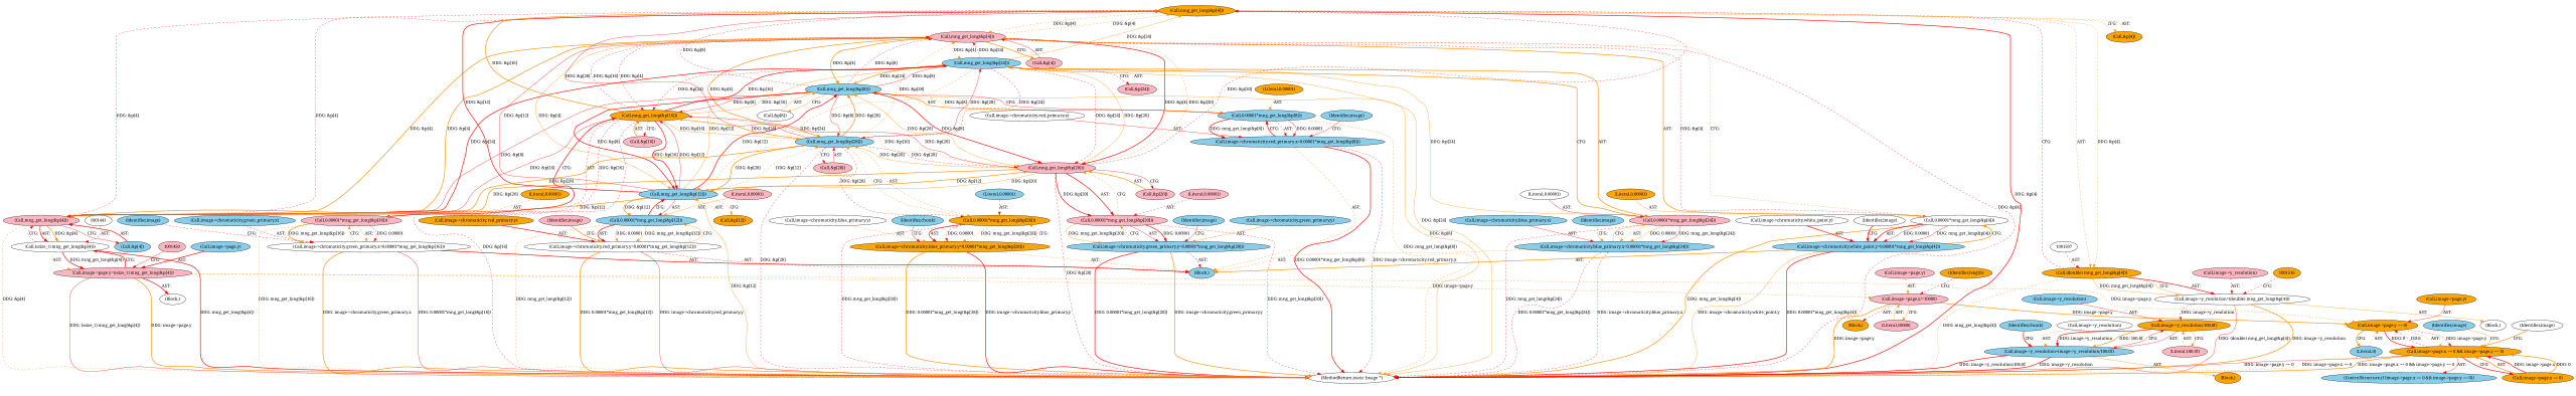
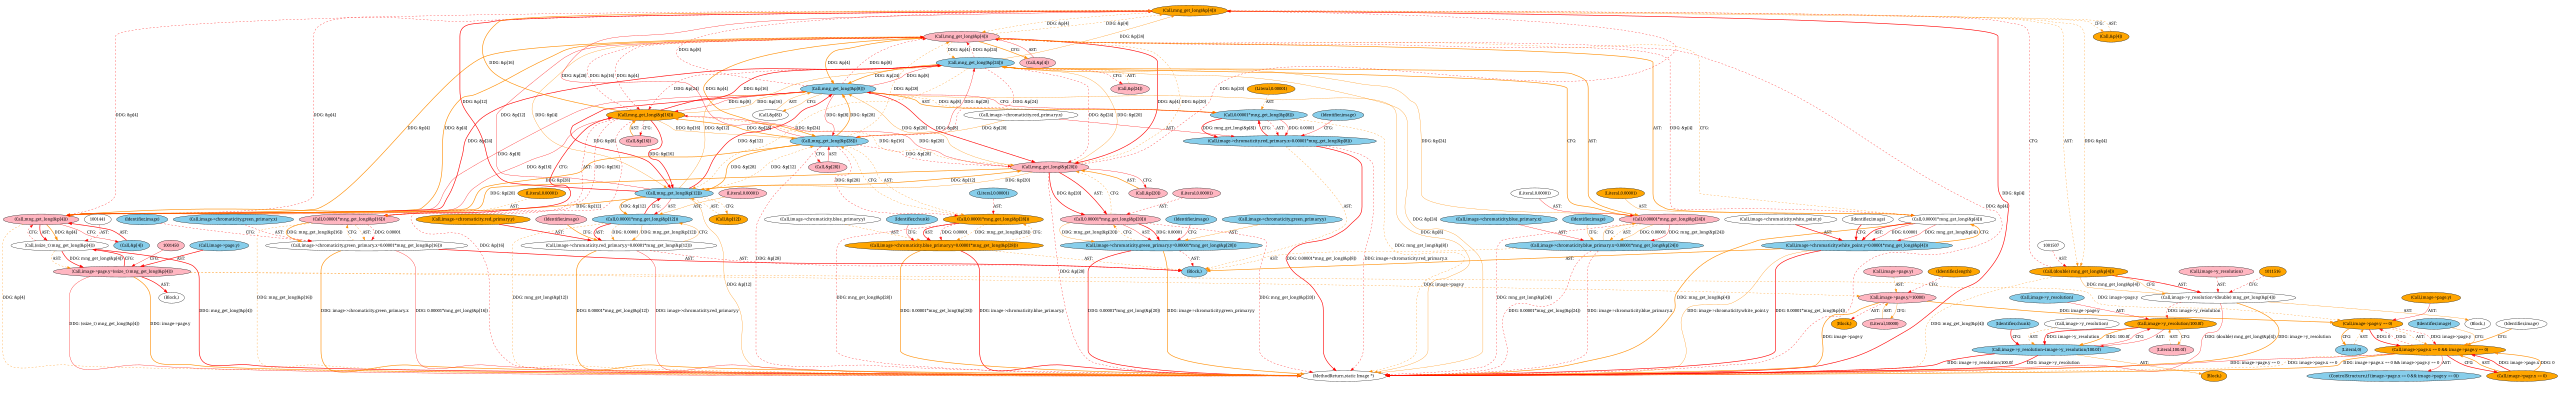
  digraph {
    fontname="Noto Serif"
    node [fillcolor=skyblue fontname="Noto Serif" style=filled]
    edge [color=red fontname="Noto Serif" style=dashed]
    n1 [fillcolor=orange label="(Call,mng_get_long(&p[4]))"]
    n2 [fillcolor=lightpink label="(Call,mng_get_long(&p[4]))"]
    n3 [fillcolor=lightpink label="(Call,mng_get_long(&p[4]))"]
    n4 [fillcolor=orange label="(Call,(double) mng_get_long(&p[4]))"]
    n5 [fillcolor=white label="(MethodReturn,static Image *)"]
    n6 [fillcolor=orange label="(Call,&p[4])"]
    n7 [label="(Call,mng_get_long(&p[24]))"]
    n8 [label="(Call,mng_get_long(&p[8]))"]
    n9 [label="(Call,mng_get_long(&p[12]))"]
    n10 [fillcolor=lightpink label="(Call,mng_get_long(&p[20]))"]
    n11 [label="(Call,mng_get_long(&p[28]))"]
    n12 [fillcolor=orange label="(Call,mng_get_long(&p[16]))"]
    n13 [fillcolor=white label="(Call,0.00001*mng_get_long(&p[4]))"]
    n14 [fillcolor=lightpink label="(Call,&p[4])"]
    n15 [fillcolor=white label="(Call,(ssize_t) mng_get_long(&p[4]))"]
    n16 [label="(Call,&p[4])"]
    n17 [fillcolor=white label="(Call,image->y_resolution=(double) mng_get_long(&p[4]))"]
    n18 [fillcolor=lightpink label="(Call,0.00001*mng_get_long(&p[24]))"]
    n19 [fillcolor=lightpink label="(Call,&p[24])"]
    n20 [label="(Call,0.00001*mng_get_long(&p[8]))"]
    n21 [fillcolor=white label="(Call,&p[8])"]
    n22 [label="(Call,0.00001*mng_get_long(&p[12]))"]
    n23 [fillcolor=orange label="(Call,&p[12])"]
    n24 [fillcolor=lightpink label="(Call,0.00001*mng_get_long(&p[20]))"]
    n25 [fillcolor=lightpink label="(Call,&p[20])"]
    n26 [fillcolor=orange label="(Call,0.00001*mng_get_long(&p[28]))"]
    n27 [fillcolor=lightpink label="(Call,&p[28])"]
    n28 [fillcolor=lightpink label="(Call,0.00001*mng_get_long(&p[16]))"]
    n29 [fillcolor=lightpink label="(Call,&p[16])"]
    n30 [label="(Call,image->chromaticity.blue_primary.x=0.00001*mng_get_long(&p[24]))"]
    n31 [label="(Call,image->chromaticity.red_primary.x=0.00001*mng_get_long(&p[8]))"]
    n32 [fillcolor=white label="(Call,image->chromaticity.red_primary.y=0.00001*mng_get_long(&p[12]))"]
    n33 [label="(Call,image->chromaticity.green_primary.y=0.00001*mng_get_long(&p[20]))"]
    n34 [label="(Call,image->chromaticity.white_point.y=0.00001*mng_get_long(&p[4]))"]
    n35 [fillcolor=orange label="(Call,image->chromaticity.blue_primary.y=0.00001*mng_get_long(&p[28]))"]
    n36 [fillcolor=white label="(Call,image->chromaticity.green_primary.x=0.00001*mng_get_long(&p[16]))"]
    n37 [fillcolor=lightpink label="(Call,image->page.y=(ssize_t) mng_get_long(&p[4]))"]
    n38 [label="(Block,)"]
    n39 [fillcolor=lightpink label="(Call,image->page.y/=10000)"]
    n40 [fillcolor=orange label="(Call,image->page.y == 0)"]
    n41 [fillcolor=white label="(Block,)"]
    n42 [fillcolor=lightpink label="(Literal,10000)"]
    n43 [fillcolor=orange label="(Block,)"]
    n44 [fillcolor=orange label="(Call,image->page.x == 0 && image->page.y == 0)"]
    n45 [label="(Literal,0)"]
    n46 [label="(ControlStructure,if (image->page.x == 0 && image->page.y == 0))"]
    n47 [fillcolor=orange label="(Call,image->page.x == 0)"]
    n48 [fillcolor=orange label="(Call,image->y_resolution/100.0f)"]
    n49 [fillcolor=white label="(Block,)"]
    n50 [label="(Call,image->y_resolution=image->y_resolution/100.0f)"]
    n51 [fillcolor=lightpink label="(Literal,100.0f)"]
    n52 [fillcolor=orange label="(Block,)"]
    n53 [label="(Identifier,image)"]
    n54 [fillcolor=orange label="(Call,image->page.y)"]
    n55 [label="(Call,image->page.y)"]
    n56 [label="(Identifier,image)"]
    n57 [label="(Identifier,image)"]
    n58 [fillcolor=white label="(Identifier,image)"]
    n59 [fillcolor=orange label="(Literal,0.00001)"]
    n60 [fillcolor=orange label="(Call,image->chromaticity.red_primary.y)"]
    n61 [fillcolor=lightpink label="(Call,image->page.y)"]
    n62 [fillcolor=orange label="(Literal,0.00001)"]
    n63 [fillcolor=white label="(Call,image->chromaticity.red_primary.x)"]
    n64 [label="(Identifier,image)"]
    n65 [fillcolor=lightpink label="(Identifier,image)"]
    n66 [fillcolor=lightpink label="(Literal,0.00001)"]
    n67 [fillcolor=white label="(Call,image->chromaticity.blue_primary.y)"]
    n68 [fillcolor=orange label="(Identifier,length)"]
    n69 [label="(Identifier,chunk)"]
    n70 [fillcolor=lightpink label="(Literal,0.00001)"]
    n71 [fillcolor=orange label="(Literal,0.00001)"]
    n72 [label="(Literal,0.00001)"]
    n73 [label="(Identifier,chunk)"]
    n74 [label="(Call,image->y_resolution)"]
    n75 [label="(Call,image->chromaticity.green_primary.x)"]
    n76 [fillcolor=lightpink label="(Call,image->y_resolution)"]
    n77 [fillcolor=white label="(Call,image->chromaticity.white_point.y)"]
    n78 [fillcolor=white label="(Identifier,image)"]
    n79 [label="(Call,image->chromaticity.blue_primary.x)"]
    n80 [label="(Identifier,image)"]
    n81 [fillcolor=white label="(Call,image->y_resolution)"]
    n82 [label="(Call,image->chromaticity.green_primary.y)"]
    n83 [fillcolor=white label="(Literal,0.00001)"]
    1001441 [fillcolor=white]
    1001450 [fillcolor=lightpink]
    1001507 [fillcolor=white]
-   1001516 [fillcolor=orange]
+   1001516 [fillcolor=orange label=1011516]
    n1 -> n2 [color=darkorange label="DDG: &p[4]"]
    n1 -> n3 [label="DDG: &p[4]"]
    n1 -> n4 [color=darkorange label="AST: "]
    n1 -> n4 [color=darkorange label="DDG: &p[4]"]
    n1 -> n5 [label="DDG: &p[4]" style=bold]
    n1 -> n6 [color=darkorange label="CFG: "]
    n2 -> n1 [color=darkorange label="DDG: &p[4]"]
    n2 -> n3 [color=darkorange label="DDG: &p[4]" style=bold]
    n2 -> n5 [label="DDG: &p[4]"]
    n2 -> n7 [color=darkorange label="DDG: &p[4]"]
    n2 -> n8 [color=darkorange label="DDG: &p[4]" style=bold]
    n2 -> n9 [color=darkorange label="DDG: &p[4]" style=solid]
    n2 -> n10 [label="DDG: &p[4]" style=bold]
    n2 -> n11 [color=darkorange label="DDG: &p[4]" style=bold]
    n2 -> n12 [label="DDG: &p[4]"]
    n2 -> n13 [color=darkorange label="AST: " style=bold]
    n2 -> n13 [label="DDG: &p[4]"]
    n2 -> n14 [color=darkorange label="CFG: " style=bold]
    n3 -> n1 [label="DDG: &p[4]"]
    n3 -> n2 [color=darkorange label="DDG: &p[4]" style=bold]
    n3 -> n5 [color=darkorange label="DDG: &p[4]"]
    n3 -> n15 [label="AST: " style=bold]
    n3 -> n15 [color=darkorange label="DDG: &p[4]" style=bold]
    n3 -> n16 [label="CFG: " style=solid]
    n4 -> n1 [label="CFG: "]
    n4 -> n5 [color=darkorange label="DDG: mng_get_long(&p[4])"]
    n4 -> n17 [label="AST: " style=bold]
    n4 -> n17 [color=darkorange label="DDG: mng_get_long(&p[4])" style=solid]
    n6 -> n1 [color=darkorange label="AST: "]
    n7 -> n1 [color=darkorange label="DDG: &p[24]" style=solid]
    n7 -> n2 [label="DDG: &p[24]"]
    n7 -> n3 [label="DDG: &p[24]" style=bold]
    n7 -> n5 [color=darkorange label="DDG: &p[24]" style=solid]
    n7 -> n8 [color=darkorange label="DDG: &p[24]" style=bold]
    n7 -> n9 [color=darkorange label="DDG: &p[24]"]
    n7 -> n10 [label="DDG: &p[24]"]
    n7 -> n11 [label="DDG: &p[24]"]
    n7 -> n12 [label="DDG: &p[24]"]
    n7 -> n18 [color=darkorange label="AST: " style=bold]
    n7 -> n18 [color=darkorange label="DDG: &p[24]" style=solid]
    n7 -> n19 [label="CFG: "]
    n8 -> n1 [label="DDG: &p[8]"]
    n8 -> n2 [label="DDG: &p[8]"]
    n8 -> n3 [label="DDG: &p[8]" style=solid]
    n8 -> n5 [color=darkorange label="DDG: &p[8]" style=solid]
    n8 -> n7 [label="DDG: &p[8]" style=solid]
    n8 -> n9 [label="DDG: &p[8]" style=bold]
    n8 -> n10 [label="DDG: &p[8]" style=bold]
    n8 -> n11 [label="DDG: &p[8]" style=solid]
    n8 -> n12 [label="DDG: &p[8]" style=solid]
    n8 -> n20 [color=darkorange label="AST: " style=bold]
    n8 -> n20 [color=darkorange label="DDG: &p[8]"]
    n8 -> n21 [color=darkorange label="CFG: " style=solid]
    n9 -> n1 [label="DDG: &p[12]" style=bold]
    n9 -> n2 [label="DDG: &p[12]" style=solid]
    n9 -> n3 [color=darkorange label="DDG: &p[12]" style=bold]
    n9 -> n5 [color=darkorange label="DDG: &p[12]" style=solid]
    n9 -> n7 [color=darkorange label="DDG: &p[12]" style=solid]
    n9 -> n8 [label="DDG: &p[12]" style=bold]
    n9 -> n10 [color=darkorange label="DDG: &p[12]" style=bold]
    n9 -> n11 [color=darkorange label="DDG: &p[12]"]
-   n9 -> n12 [label="DDG: &p[12]" style=solid]
    n9 -> n22 [label="AST: " style=solid]
    n9 -> n22 [color=darkorange label="DDG: &p[12]" style=bold]
    n9 -> n23 [color=darkorange label="CFG: "]
    n10 -> n1 [label="DDG: &p[20]"]
    n10 -> n2 [color=darkorange label="DDG: &p[20]"]
    n10 -> n3 [color=darkorange label="DDG: &p[20]" style=bold]
    n10 -> n5 [label="DDG: &p[20]"]
    n10 -> n7 [color=darkorange label="DDG: &p[20]" style=solid]
    n10 -> n8 [color=darkorange label="DDG: &p[20]" style=solid]
    n10 -> n9 [color=darkorange label="DDG: &p[20]" style=solid]
-   n10 -> n11 [color=darkorange label="DDG: &p[20]" style=solid]
+   n63 -> n11 [color=darkorange label="DDG: &p[20]" style=solid]
    n10 -> n12 [label="DDG: &p[20]" style=solid]
    n10 -> n24 [label="AST: " style=bold]
    n10 -> n24 [label="DDG: &p[20]" style=bold]
    n10 -> n25 [label="CFG: " style=solid]
    n11 -> n1 [label="DDG: &p[28]" style=solid]
    n11 -> n2 [color=darkorange label="DDG: &p[28]"]
    n11 -> n3 [color=darkorange label="DDG: &p[28]" style=bold]
    n11 -> n5 [label="DDG: &p[28]"]
    n11 -> n7 [label="DDG: &p[28]" style=solid]
    n11 -> n8 [color=darkorange label="DDG: &p[28]" style=bold]
    n11 -> n9 [color=darkorange label="DDG: &p[28]" style=bold]
    n11 -> n10 [label="DDG: &p[28]"]
    n11 -> n12 [color=darkorange label="DDG: &p[28]" style=bold]
    n11 -> n26 [color=darkorange label="AST: "]
    n11 -> n26 [label="DDG: &p[28]"]
    n11 -> n27 [label="CFG: "]
    n12 -> n1 [color=darkorange label="DDG: &p[16]" style=bold]
    n12 -> n2 [label="DDG: &p[16]"]
    n12 -> n3 [label="DDG: &p[16]" style=solid]
    n12 -> n5 [label="DDG: &p[16]"]
    n12 -> n7 [label="DDG: &p[16]" style=bold]
    n12 -> n8 [color=darkorange label="DDG: &p[16]" style=solid]
    n12 -> n9 [label="DDG: &p[16]" style=bold]
    n12 -> n10 [color=darkorange label="DDG: &p[16]"]
    n12 -> n11 [color=darkorange label="DDG: &p[16]" style=solid]
    n12 -> n28 [label="AST: "]
    n12 -> n28 [label="DDG: &p[16]"]
    n12 -> n29 [label="CFG: "]
    n13 -> n2 [color=darkorange label="CFG: "]
    n13 -> n5 [color=darkorange label="DDG: mng_get_long(&p[4])" style=bold]
    n13 -> n34 [label="AST: " style=bold]
    n13 -> n34 [label="DDG: 0.00001" style=solid]
    n13 -> n34 [label="DDG: mng_get_long(&p[4])" style=solid]
    n14 -> n2 [label="AST: " style=solid]
    n15 -> n3 [label="CFG: "]
    n15 -> n5 [label="DDG: mng_get_long(&p[4])" style=bold]
    n15 -> n37 [color=darkorange label="AST: "]
    n15 -> n37 [label="DDG: mng_get_long(&p[4])" style=bold]
    n16 -> n3 [label="AST: " style=bold]
    n17 -> n4 [color=darkorange label="CFG: " style=solid]
    n17 -> n5 [label="DDG: (double) mng_get_long(&p[4])" style=solid]
    n17 -> n5 [color=darkorange label="DDG: image->y_resolution" style=bold]
    n17 -> n48 [label="DDG: image->y_resolution"]
    n17 -> n49 [color=darkorange label="AST: " style=solid]
    n18 -> n5 [label="DDG: mng_get_long(&p[24])"]
    n18 -> n7 [color=darkorange label="CFG: " style=bold]
    n18 -> n30 [color=darkorange label="AST: "]
    n18 -> n30 [color=darkorange label="DDG: 0.00001" style=solid]
    n18 -> n30 [label="DDG: mng_get_long(&p[24])" style=solid]
    n19 -> n7 [color=darkorange label="AST: "]
    n20 -> n5 [color=darkorange label="DDG: mng_get_long(&p[8])"]
    n20 -> n8 [label="CFG: " style=solid]
    n20 -> n31 [label="AST: "]
    n20 -> n31 [label="DDG: 0.00001" style=solid]
    n20 -> n31 [label="DDG: mng_get_long(&p[8])" style=bold]
    n21 -> n8 [color=darkorange label="AST: " style=solid]
    n22 -> n5 [color=darkorange label="DDG: mng_get_long(&p[12])"]
    n22 -> n9 [label="CFG: " style=bold]
    n22 -> n32 [label="AST: " style=bold]
    n22 -> n32 [color=darkorange label="DDG: 0.00001"]
    n22 -> n32 [color=darkorange label="DDG: mng_get_long(&p[12])" style=solid]
    n23 -> n9 [color=darkorange label="AST: "]
    n24 -> n5 [label="DDG: mng_get_long(&p[20])"]
    n24 -> n10 [color=darkorange label="CFG: "]
    n24 -> n33 [label="AST: " style=solid]
    n24 -> n33 [label="DDG: 0.00001" style=bold]
    n24 -> n33 [color=darkorange label="DDG: mng_get_long(&p[20])" style=solid]
    n25 -> n10 [color=darkorange label="AST: " style=bold]
    n26 -> n5 [label="DDG: mng_get_long(&p[28])"]
    n26 -> n11 [color=darkorange label="CFG: "]
    n26 -> n35 [label="AST: " style=bold]
    n26 -> n35 [label="DDG: 0.00001"]
    n26 -> n35 [color=darkorange label="DDG: mng_get_long(&p[28])"]
    n27 -> n11 [label="AST: " style=solid]
    n28 -> n5 [color=darkorange label="DDG: mng_get_long(&p[16])"]
    n28 -> n12 [label="CFG: " style=bold]
    n28 -> n36 [color=darkorange label="AST: "]
    n28 -> n36 [label="DDG: 0.00001"]
    n28 -> n36 [color=darkorange label="DDG: mng_get_long(&p[16])" style=bold]
    n29 -> n12 [color=darkorange label="AST: " style=bold]
    n30 -> n5 [label="DDG: 0.00001*mng_get_long(&p[24])"]
    n30 -> n5 [label="DDG: image->chromaticity.blue_primary.x"]
    n30 -> n18 [color=darkorange label="CFG: " style=solid]
    n30 -> n38 [color=darkorange label="AST: "]
    n31 -> n5 [label="DDG: 0.00001*mng_get_long(&p[8])" style=bold]
    n31 -> n5 [label="DDG: image->chromaticity.red_primary.x"]
    n31 -> n20 [label="CFG: " style=bold]
    n31 -> n38 [color=darkorange label="AST: "]
    n32 -> n5 [label="DDG: image->chromaticity.red_primary.y" style=solid]
    n32 -> n5 [color=darkorange label="DDG: 0.00001*mng_get_long(&p[12])" style=bold]
    n32 -> n22 [color=darkorange label="CFG: " style=solid]
    n32 -> n38 [label="AST: "]
    n33 -> n5 [color=darkorange label="DDG: image->chromaticity.green_primary.y" style=bold]
    n33 -> n5 [label="DDG: 0.00001*mng_get_long(&p[20])" style=bold]
    n33 -> n24 [color=darkorange label="CFG: "]
    n33 -> n38 [label="AST: "]
    n34 -> n5 [label="DDG: 0.00001*mng_get_long(&p[4])" style=bold]
    n34 -> n5 [color=darkorange label="DDG: image->chromaticity.white_point.y" style=solid]
    n34 -> n13 [color=darkorange label="CFG: " style=bold]
    n34 -> n38 [color=darkorange label="AST: " style=bold]
    n35 -> n5 [label="DDG: image->chromaticity.blue_primary.y" style=bold]
    n35 -> n5 [color=darkorange label="DDG: 0.00001*mng_get_long(&p[28])" style=bold]
    n35 -> n26 [color=darkorange label="CFG: "]
    n35 -> n38 [color=darkorange label="AST: "]
    n36 -> n5 [color=darkorange label="DDG: image->chromaticity.green_primary.x" style=bold]
    n36 -> n5 [label="DDG: 0.00001*mng_get_long(&p[16])" style=solid]
    n36 -> n28 [color=darkorange label="CFG: "]
    n36 -> n38 [label="AST: " style=bold]
    n37 -> n5 [label="DDG: (ssize_t) mng_get_long(&p[4])" style=solid]
    n37 -> n5 [color=darkorange label="DDG: image->page.y" style=bold]
    n37 -> n15 [label="CFG: " style=bold]
    n37 -> n39 [color=darkorange label="DDG: image->page.y"]
    n37 -> n40 [color=darkorange label="DDG: image->page.y"]
    n37 -> n41 [label="AST: " style=bold]
    n39 -> n5 [color=darkorange label="DDG: image->page.y" style=bold]
    n39 -> n40 [color=darkorange label="DDG: image->page.y" style=bold]
    n39 -> n42 [color=darkorange label="CFG: " style=solid]
    n39 -> n43 [label="AST: "]
    n40 -> n44 [color=darkorange label="AST: "]
    n40 -> n44 [label="DDG: image->page.y"]
    n40 -> n44 [label="DDG: 0" style=bold]
    n40 -> n45 [color=darkorange label="CFG: " style=bold]
    n42 -> n39 [color=darkorange label="AST: " style=solid]
    n44 -> n5 [color=darkorange label="DDG: image->page.x == 0"]
    n44 -> n5 [color=darkorange label="DDG: image->page.x == 0 && image->page.y == 0" style=bold]
    n44 -> n5 [label="DDG: image->page.y == 0" style=solid]
    n44 -> n40 [label="DDG: "]
    n44 -> n46 [label="AST: " style=solid]
    n44 -> n47 [label="CFG: " style=bold]
    n45 -> n40 [color=darkorange label="AST: "]
    n47 -> n44 [color=darkorange label="AST: " style=bold]
    n47 -> n44 [label="DDG: image->page.x" style=bold]
    n47 -> n44 [color=darkorange label="DDG: 0" style=bold]
    n48 -> n50 [label="AST: " style=solid]
    n48 -> n50 [label="DDG: image->y_resolution" style=bold]
    n48 -> n50 [color=darkorange label="DDG: 100.0f" style=bold]
    n48 -> n51 [color=darkorange label="CFG: " style=solid]
    n50 -> n5 [label="DDG: image->y_resolution" style=bold]
    n50 -> n5 [label="DDG: image->y_resolution/100.0f" style=bold]
    n50 -> n48 [label="CFG: " style=solid]
    n50 -> n52 [color=darkorange label="AST: " style=solid]
    n51 -> n48 [color=darkorange label="AST: "]
    n53 -> n36 [label="CFG: "]
    n54 -> n40 [label="AST: " style=solid]
    n55 -> n37 [label="AST: " style=bold]
    n56 -> n33 [label="CFG: " style=solid]
    n57 -> n31 [label="CFG: " style=solid]
    n58 -> n44 [color=darkorange label="CFG: " style=bold]
    n59 -> n13 [color=darkorange label="AST: " style=solid]
    n60 -> n32 [label="AST: " style=bold]
    n61 -> n39 [color=darkorange label="AST: "]
    n62 -> n28 [color=darkorange label="AST: "]
    n63 -> n31 [label="AST: " style=solid]
    n64 -> n44 [color=darkorange label="CFG: " style=solid]
    n65 -> n32 [color=darkorange label="CFG: " style=bold]
    n66 -> n22 [color=darkorange label="AST: " style=solid]
    n67 -> n35 [color=darkorange label="AST: "]
    n68 -> n39 [label="CFG: "]
    n69 -> n35 [label="CFG: " style=solid]
    n70 -> n24 [label="AST: "]
    n71 -> n20 [color=darkorange label="AST: "]
    n72 -> n26 [label="AST: "]
    n73 -> n50 [label="CFG: " style=bold]
    n74 -> n48 [label="AST: " style=solid]
    n75 -> n36 [label="AST: "]
    n76 -> n17 [label="AST: "]
    n77 -> n34 [label="AST: " style=bold]
    n78 -> n34 [label="CFG: " style=bold]
    n79 -> n30 [label="AST: " style=solid]
    n80 -> n30 [color=darkorange label="CFG: " style=solid]
    n81 -> n50 [color=darkorange label="AST: "]
    n82 -> n33 [color=darkorange label="AST: " style=solid]
    n83 -> n18 [label="AST: " style=solid]
    1001441 -> n15 [label="AST: "]
    1001450 -> n37 [label="CFG: " style=solid]
    1001507 -> n4 [label="AST: "]
    1001516 -> n17 [label="CFG: "]
  }
